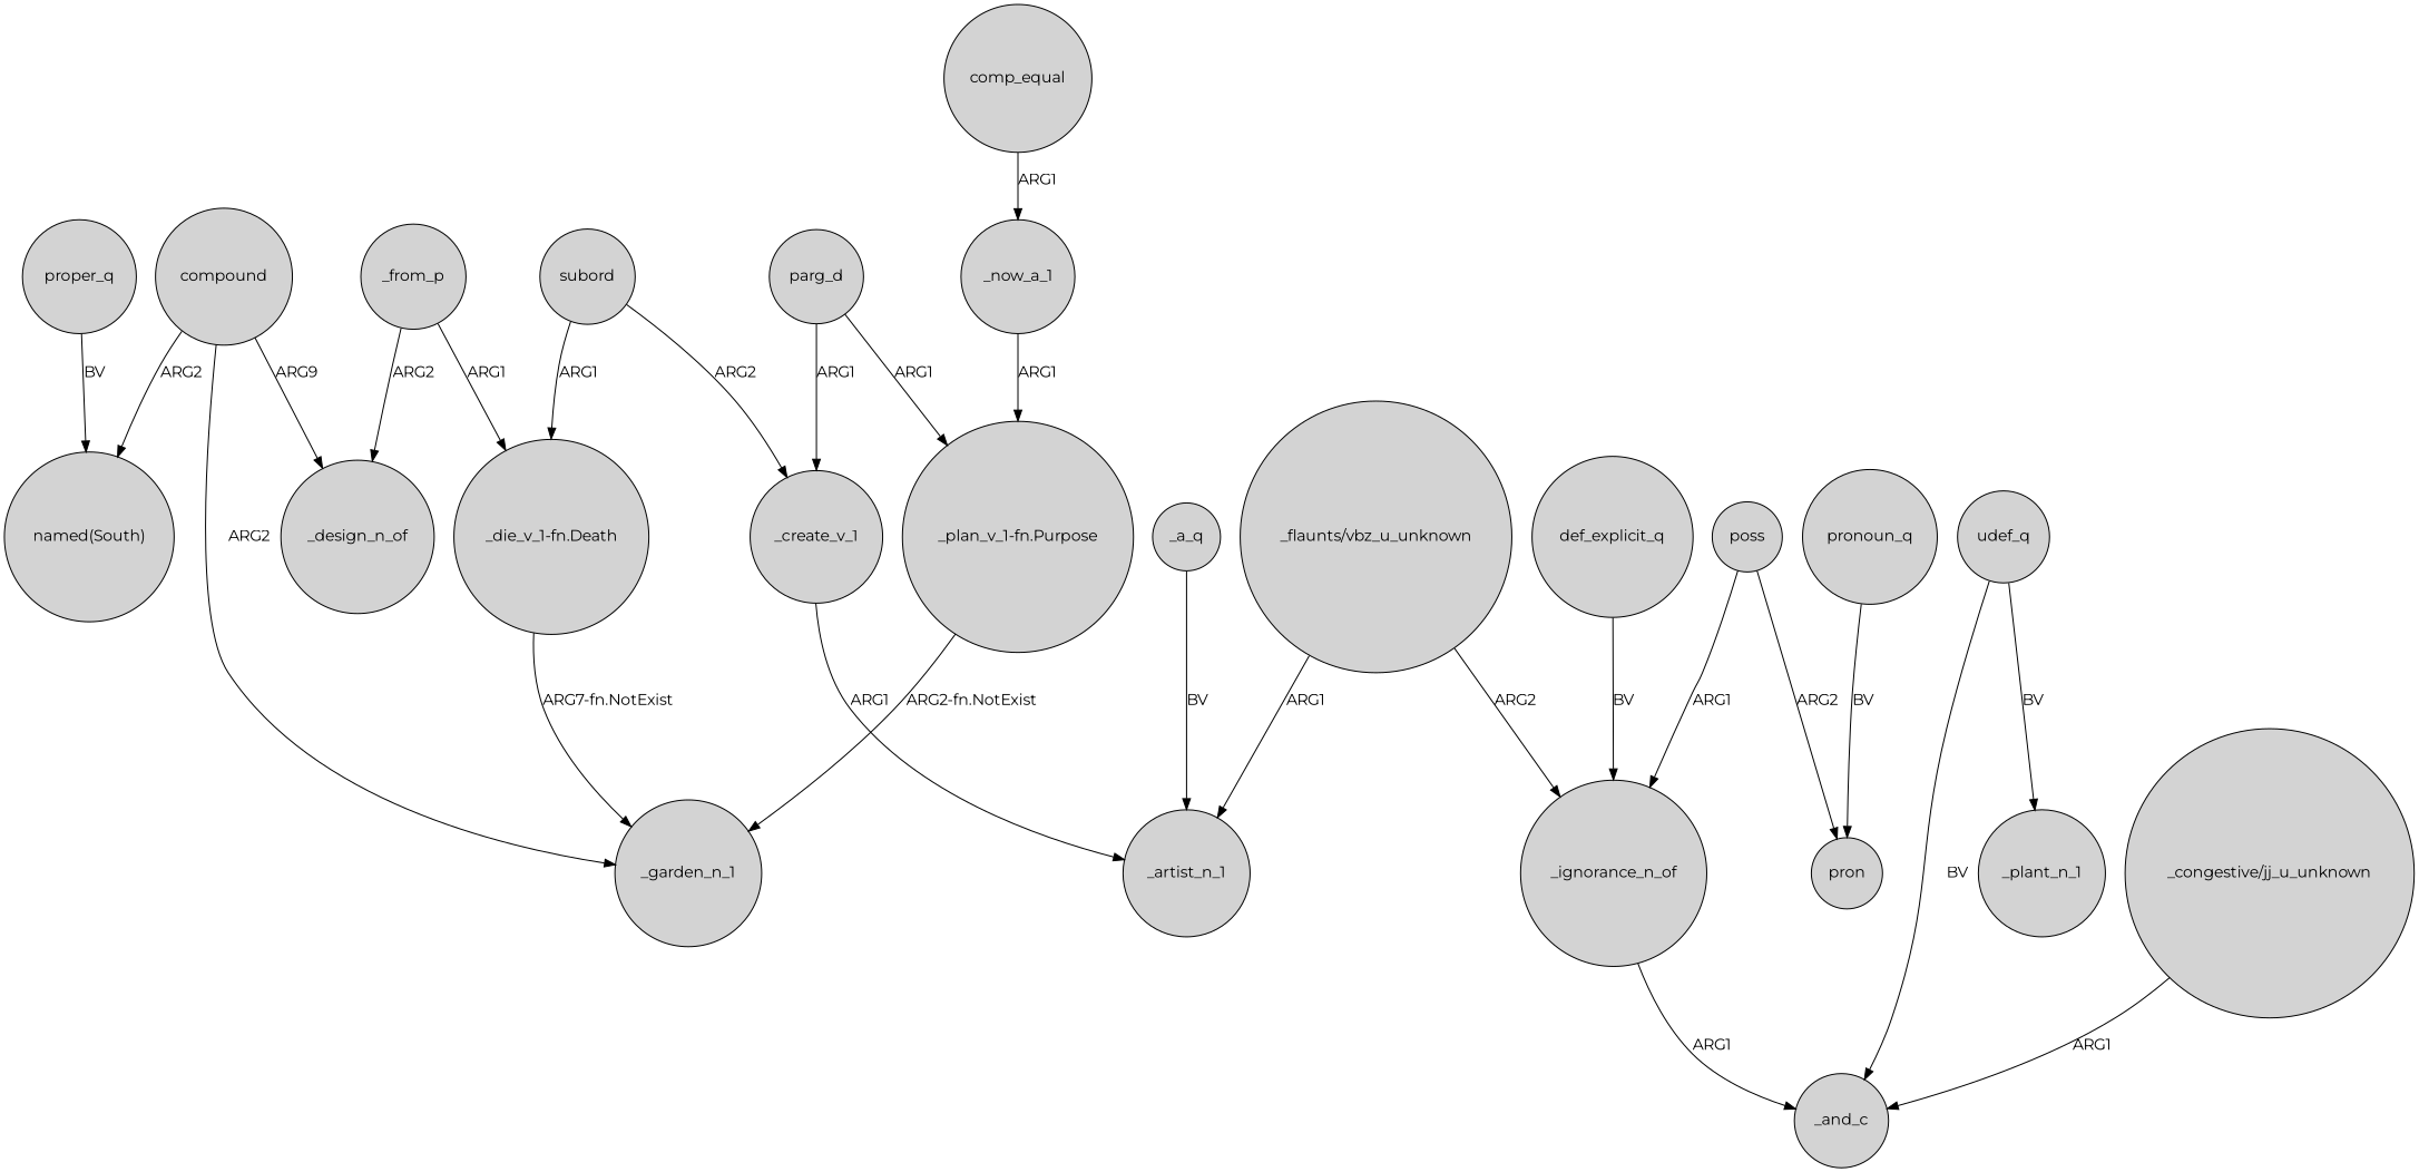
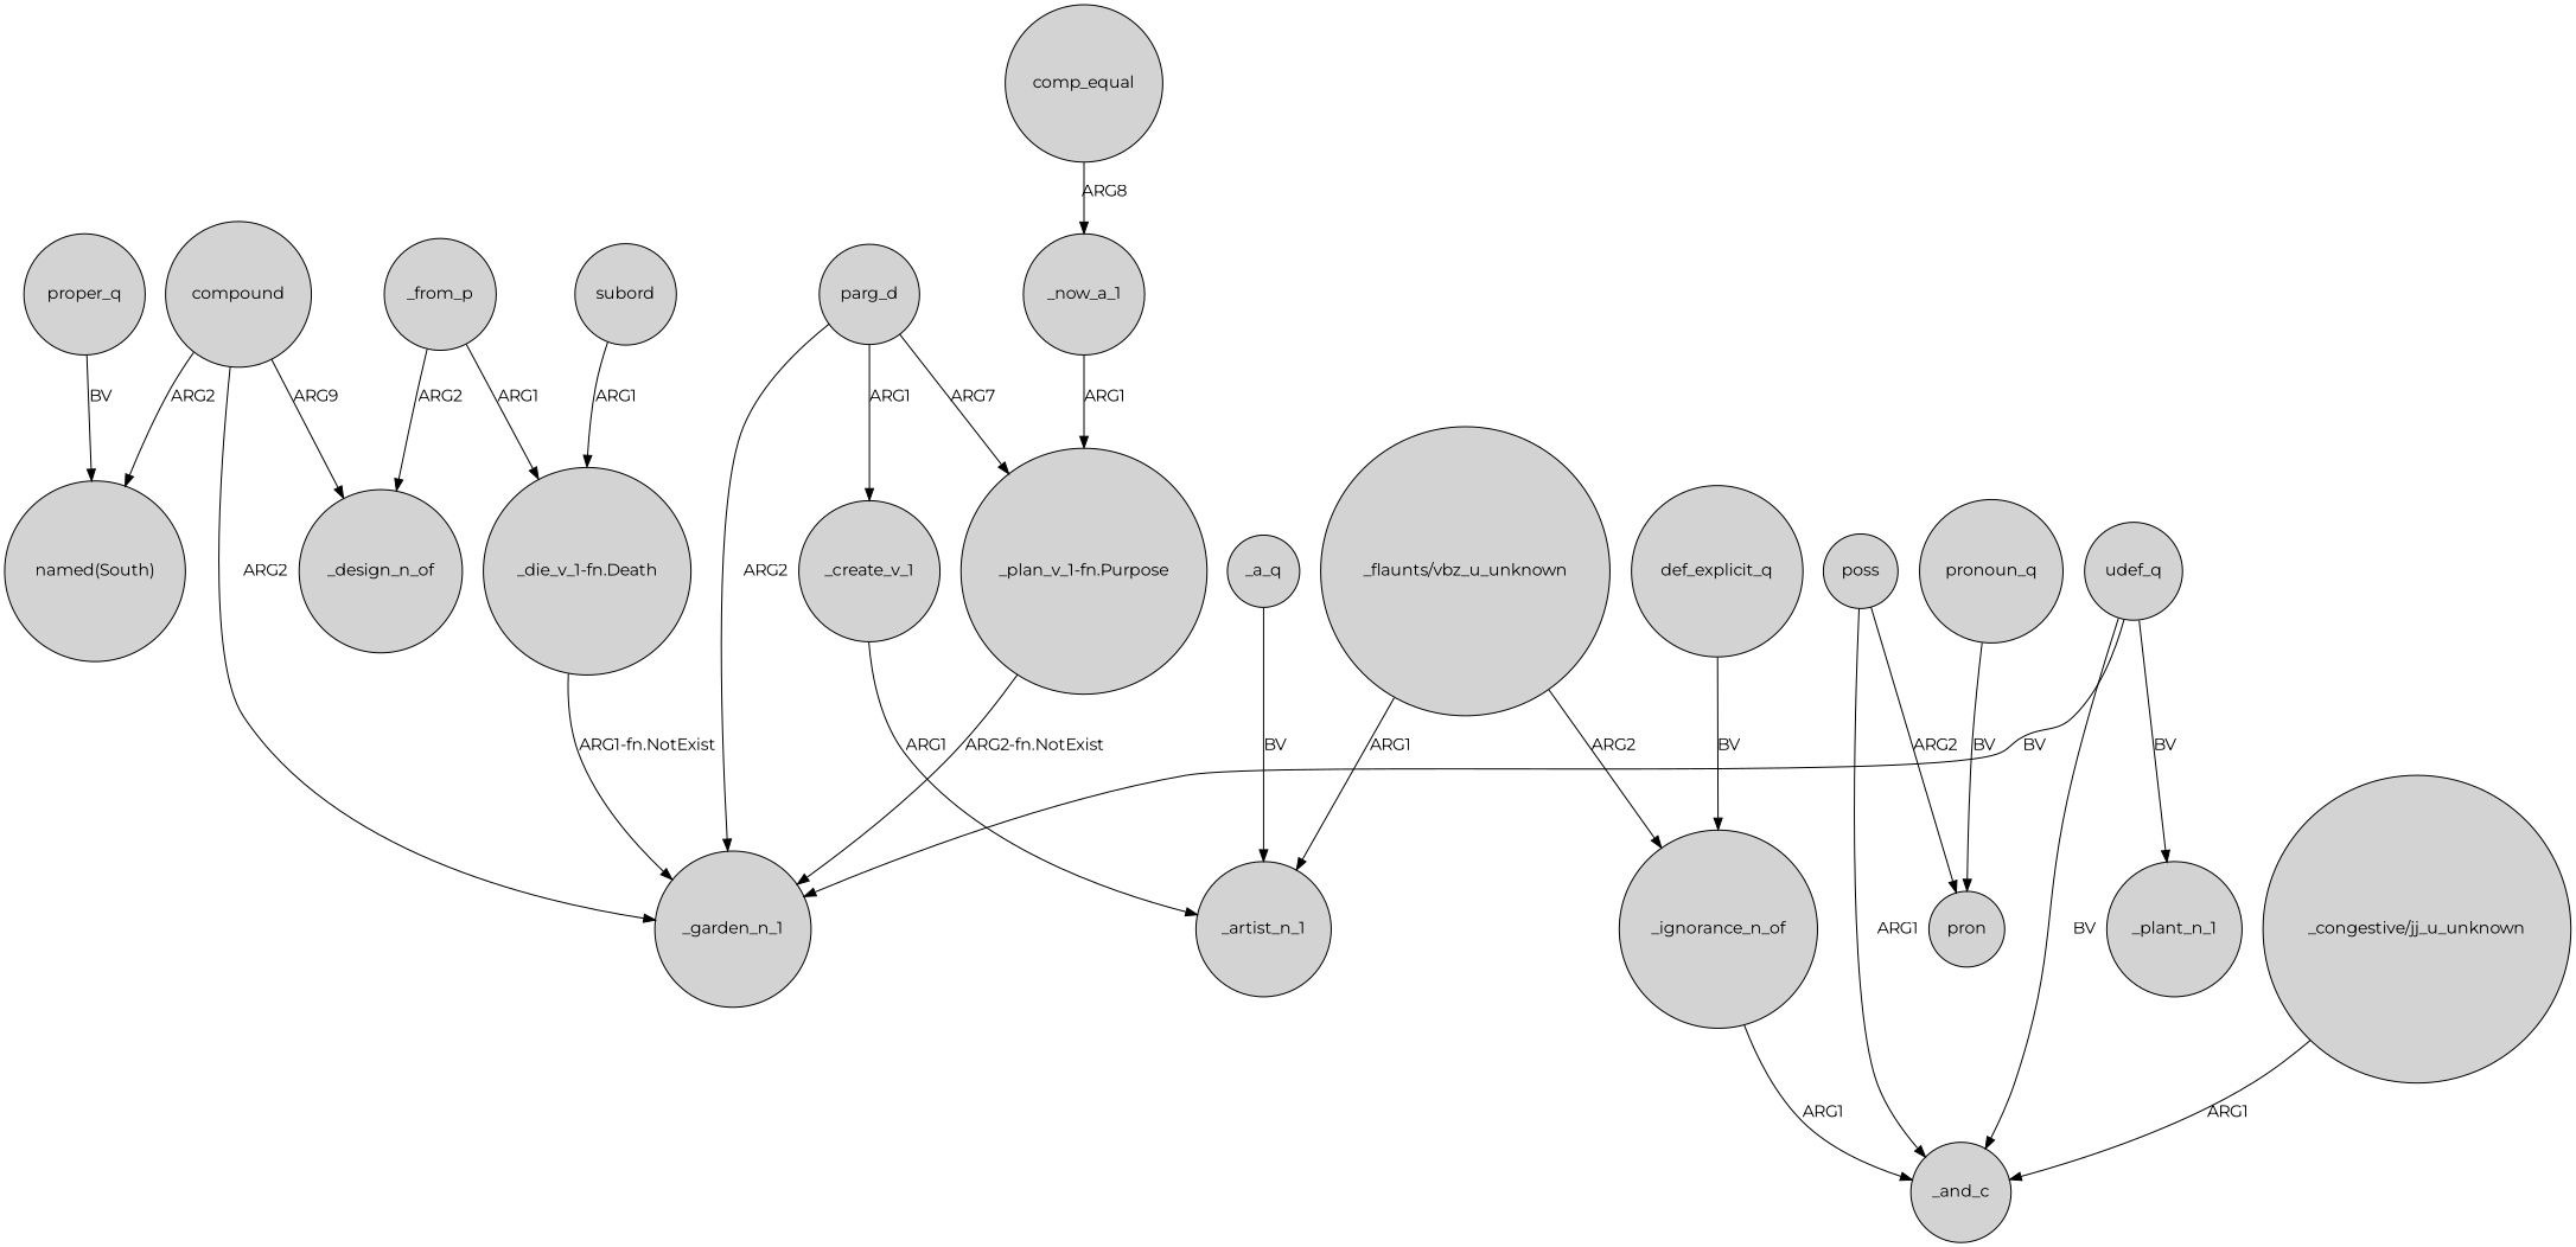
  digraph {
    fontname=Montserrat
    node [fontname=Montserrat shape=circle style=filled]
    edge [fontname=Montserrat]
    compound
    "named(South)"
    _garden_n_1
    _design_n_of
    _create_v_1
    _artist_n_1
    poss
    pron
    _ignorance_n_of
    _and_c
    parg_d
    "_plan_v_1-fn.Purpose"
    "_die_v_1-fn.Death"
    udef_q
    _plant_n_1
    _now_a_1
    "_congestive/jj_u_unknown"
    _a_q
    "_flaunts/vbz_u_unknown"
    pronoun_q
    _from_p
    comp_equal
    subord
    def_explicit_q
    proper_q
    compound -> "named(South)" [label=ARG2]
    compound -> _garden_n_1 [label=ARG2]
    compound -> _design_n_of [label=ARG9]
    _create_v_1 -> _artist_n_1 [label=ARG1]
    poss -> pron [label=ARG2]
-   poss -> _ignorance_n_of [label=ARG1]
+   poss -> _and_c [label=ARG1]
    _ignorance_n_of -> _and_c [label=ARG1]
+   parg_d -> _garden_n_1 [label=ARG2]
    parg_d -> _create_v_1 [label=ARG1]
-   parg_d -> "_plan_v_1-fn.Purpose" [label=ARG1]
+   parg_d -> "_plan_v_1-fn.Purpose" [label=ARG7]
    "_plan_v_1-fn.Purpose" -> _garden_n_1 [label="ARG2-fn.NotExist"]
-   "_die_v_1-fn.Death" -> _garden_n_1 [label="ARG7-fn.NotExist"]
+   "_die_v_1-fn.Death" -> _garden_n_1 [label="ARG1-fn.NotExist"]
+   udef_q -> _garden_n_1 [label=BV]
    udef_q -> _and_c [label=BV]
    udef_q -> _plant_n_1 [label=BV]
    _now_a_1 -> "_plan_v_1-fn.Purpose" [label=ARG1]
    "_congestive/jj_u_unknown" -> _and_c [label=ARG1]
    _a_q -> _artist_n_1 [label=BV]
    "_flaunts/vbz_u_unknown" -> _artist_n_1 [label=ARG1]
    "_flaunts/vbz_u_unknown" -> _ignorance_n_of [label=ARG2]
    pronoun_q -> pron [label=BV]
    _from_p -> _design_n_of [label=ARG2]
    _from_p -> "_die_v_1-fn.Death" [label=ARG1]
-   comp_equal -> _now_a_1 [label=ARG1]
-   subord -> _create_v_1 [label=ARG2]
+   comp_equal -> _now_a_1 [label=ARG8]
    subord -> "_die_v_1-fn.Death" [label=ARG1]
    def_explicit_q -> _ignorance_n_of [label=BV]
    proper_q -> "named(South)" [label=BV]
  }
